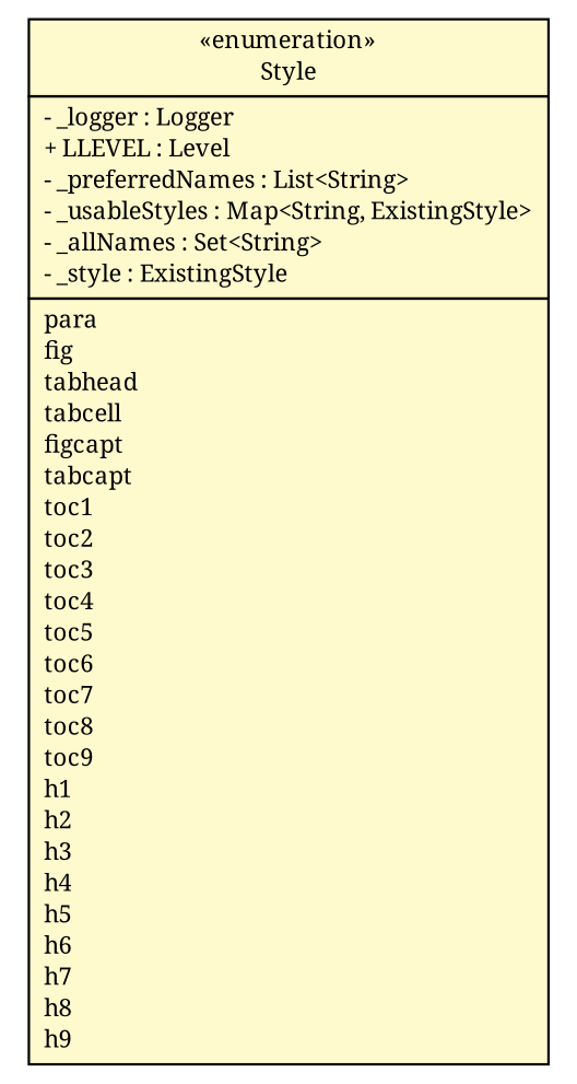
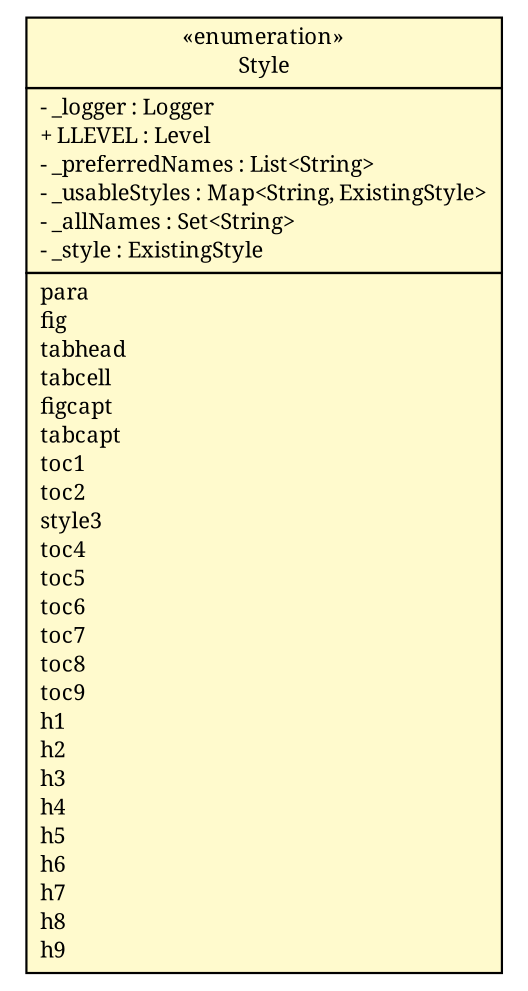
  digraph {
    nodesep=0.25
    ranksep=0.5
    rankdir=LR
    fontname="Noto Serif"
-   n1 [fontcolor=black fontname="Noto Serif" fontsize=10.0 label=<<table title="org.tanjakostic.jcleancim.docgen.writer.Style" border="0" cellborder="1" cellspacing="0" cellpadding="2" port="p" bgcolor="lemonChiffon" href="./Style.html"> 		<tr><td><table border="0" cellspacing="0" cellpadding="1"> <tr><td align="center" balign="center"> &#171;enumeration&#187; </td></tr> <tr><td align="center" balign="center"> Style </td></tr> 		</table></td></tr> 		<tr><td><table border="0" cellspacing="0" cellpadding="1"> <tr><td align="left" balign="left"> - _logger : Logger </td></tr> <tr><td align="left" balign="left"> + LLEVEL : Level </td></tr> <tr><td align="left" balign="left"> - _preferredNames : List&lt;String&gt; </td></tr> <tr><td align="left" balign="left"> - _usableStyles : Map&lt;String, ExistingStyle&gt; </td></tr> <tr><td align="left" balign="left"> - _allNames : Set&lt;String&gt; </td></tr> <tr><td align="left" balign="left"> - _style : ExistingStyle </td></tr> 		</table></td></tr> 		<tr><td><table border="0" cellspacing="0" cellpadding="1"> <tr><td align="left" balign="left"> para </td></tr> <tr><td align="left" balign="left"> fig </td></tr> <tr><td align="left" balign="left"> tabhead </td></tr> <tr><td align="left" balign="left"> tabcell </td></tr> <tr><td align="left" balign="left"> figcapt </td></tr> <tr><td align="left" balign="left"> tabcapt </td></tr> <tr><td align="left" balign="left"> toc1 </td></tr> <tr><td align="left" balign="left"> toc2 </td></tr> <tr><td align="left" balign="left"> toc3 </td></tr> <tr><td align="left" balign="left"> toc4 </td></tr> <tr><td align="left" balign="left"> toc5 </td></tr> <tr><td align="left" balign="left"> toc6 </td></tr> <tr><td align="left" balign="left"> toc7 </td></tr> <tr><td align="left" balign="left"> toc8 </td></tr> <tr><td align="left" balign="left"> toc9 </td></tr> <tr><td align="left" balign="left"> h1 </td></tr> <tr><td align="left" balign="left"> h2 </td></tr> <tr><td align="left" balign="left"> h3 </td></tr> <tr><td align="left" balign="left"> h4 </td></tr> <tr><td align="left" balign="left"> h5 </td></tr> <tr><td align="left" balign="left"> h6 </td></tr> <tr><td align="left" balign="left"> h7 </td></tr> <tr><td align="left" balign="left"> h8 </td></tr> <tr><td align="left" balign="left"> h9 </td></tr> 		</table></td></tr> 		</table>> shape=plaintext]
+   n1 [fontcolor=black fontname="Noto Serif" fontsize=10.0 label=<<table title="org.tanjakostic.jcleancim.docgen.writer.Style" border="0" cellborder="1" cellspacing="0" cellpadding="2" port="p" bgcolor="lemonChiffon" href="./Style.html"> 		<tr><td><table border="0" cellspacing="0" cellpadding="1"> <tr><td align="center" balign="center"> &#171;enumeration&#187; </td></tr> <tr><td align="center" balign="center"> Style </td></tr> 		</table></td></tr> 		<tr><td><table border="0" cellspacing="0" cellpadding="1"> <tr><td align="left" balign="left"> - _logger : Logger </td></tr> <tr><td align="left" balign="left"> + LLEVEL : Level </td></tr> <tr><td align="left" balign="left"> - _preferredNames : List&lt;String&gt; </td></tr> <tr><td align="left" balign="left"> - _usableStyles : Map&lt;String, ExistingStyle&gt; </td></tr> <tr><td align="left" balign="left"> - _allNames : Set&lt;String&gt; </td></tr> <tr><td align="left" balign="left"> - _style : ExistingStyle </td></tr> 		</table></td></tr> 		<tr><td><table border="0" cellspacing="0" cellpadding="1"> <tr><td align="left" balign="left"> para </td></tr> <tr><td align="left" balign="left"> fig </td></tr> <tr><td align="left" balign="left"> tabhead </td></tr> <tr><td align="left" balign="left"> tabcell </td></tr> <tr><td align="left" balign="left"> figcapt </td></tr> <tr><td align="left" balign="left"> tabcapt </td></tr> <tr><td align="left" balign="left"> toc1 </td></tr> <tr><td align="left" balign="left"> toc2 </td></tr> <tr><td align="left" balign="left"> style3 </td></tr> <tr><td align="left" balign="left"> toc4 </td></tr> <tr><td align="left" balign="left"> toc5 </td></tr> <tr><td align="left" balign="left"> toc6 </td></tr> <tr><td align="left" balign="left"> toc7 </td></tr> <tr><td align="left" balign="left"> toc8 </td></tr> <tr><td align="left" balign="left"> toc9 </td></tr> <tr><td align="left" balign="left"> h1 </td></tr> <tr><td align="left" balign="left"> h2 </td></tr> <tr><td align="left" balign="left"> h3 </td></tr> <tr><td align="left" balign="left"> h4 </td></tr> <tr><td align="left" balign="left"> h5 </td></tr> <tr><td align="left" balign="left"> h6 </td></tr> <tr><td align="left" balign="left"> h7 </td></tr> <tr><td align="left" balign="left"> h8 </td></tr> <tr><td align="left" balign="left"> h9 </td></tr> 		</table></td></tr> 		</table>> shape=plaintext]
  }
